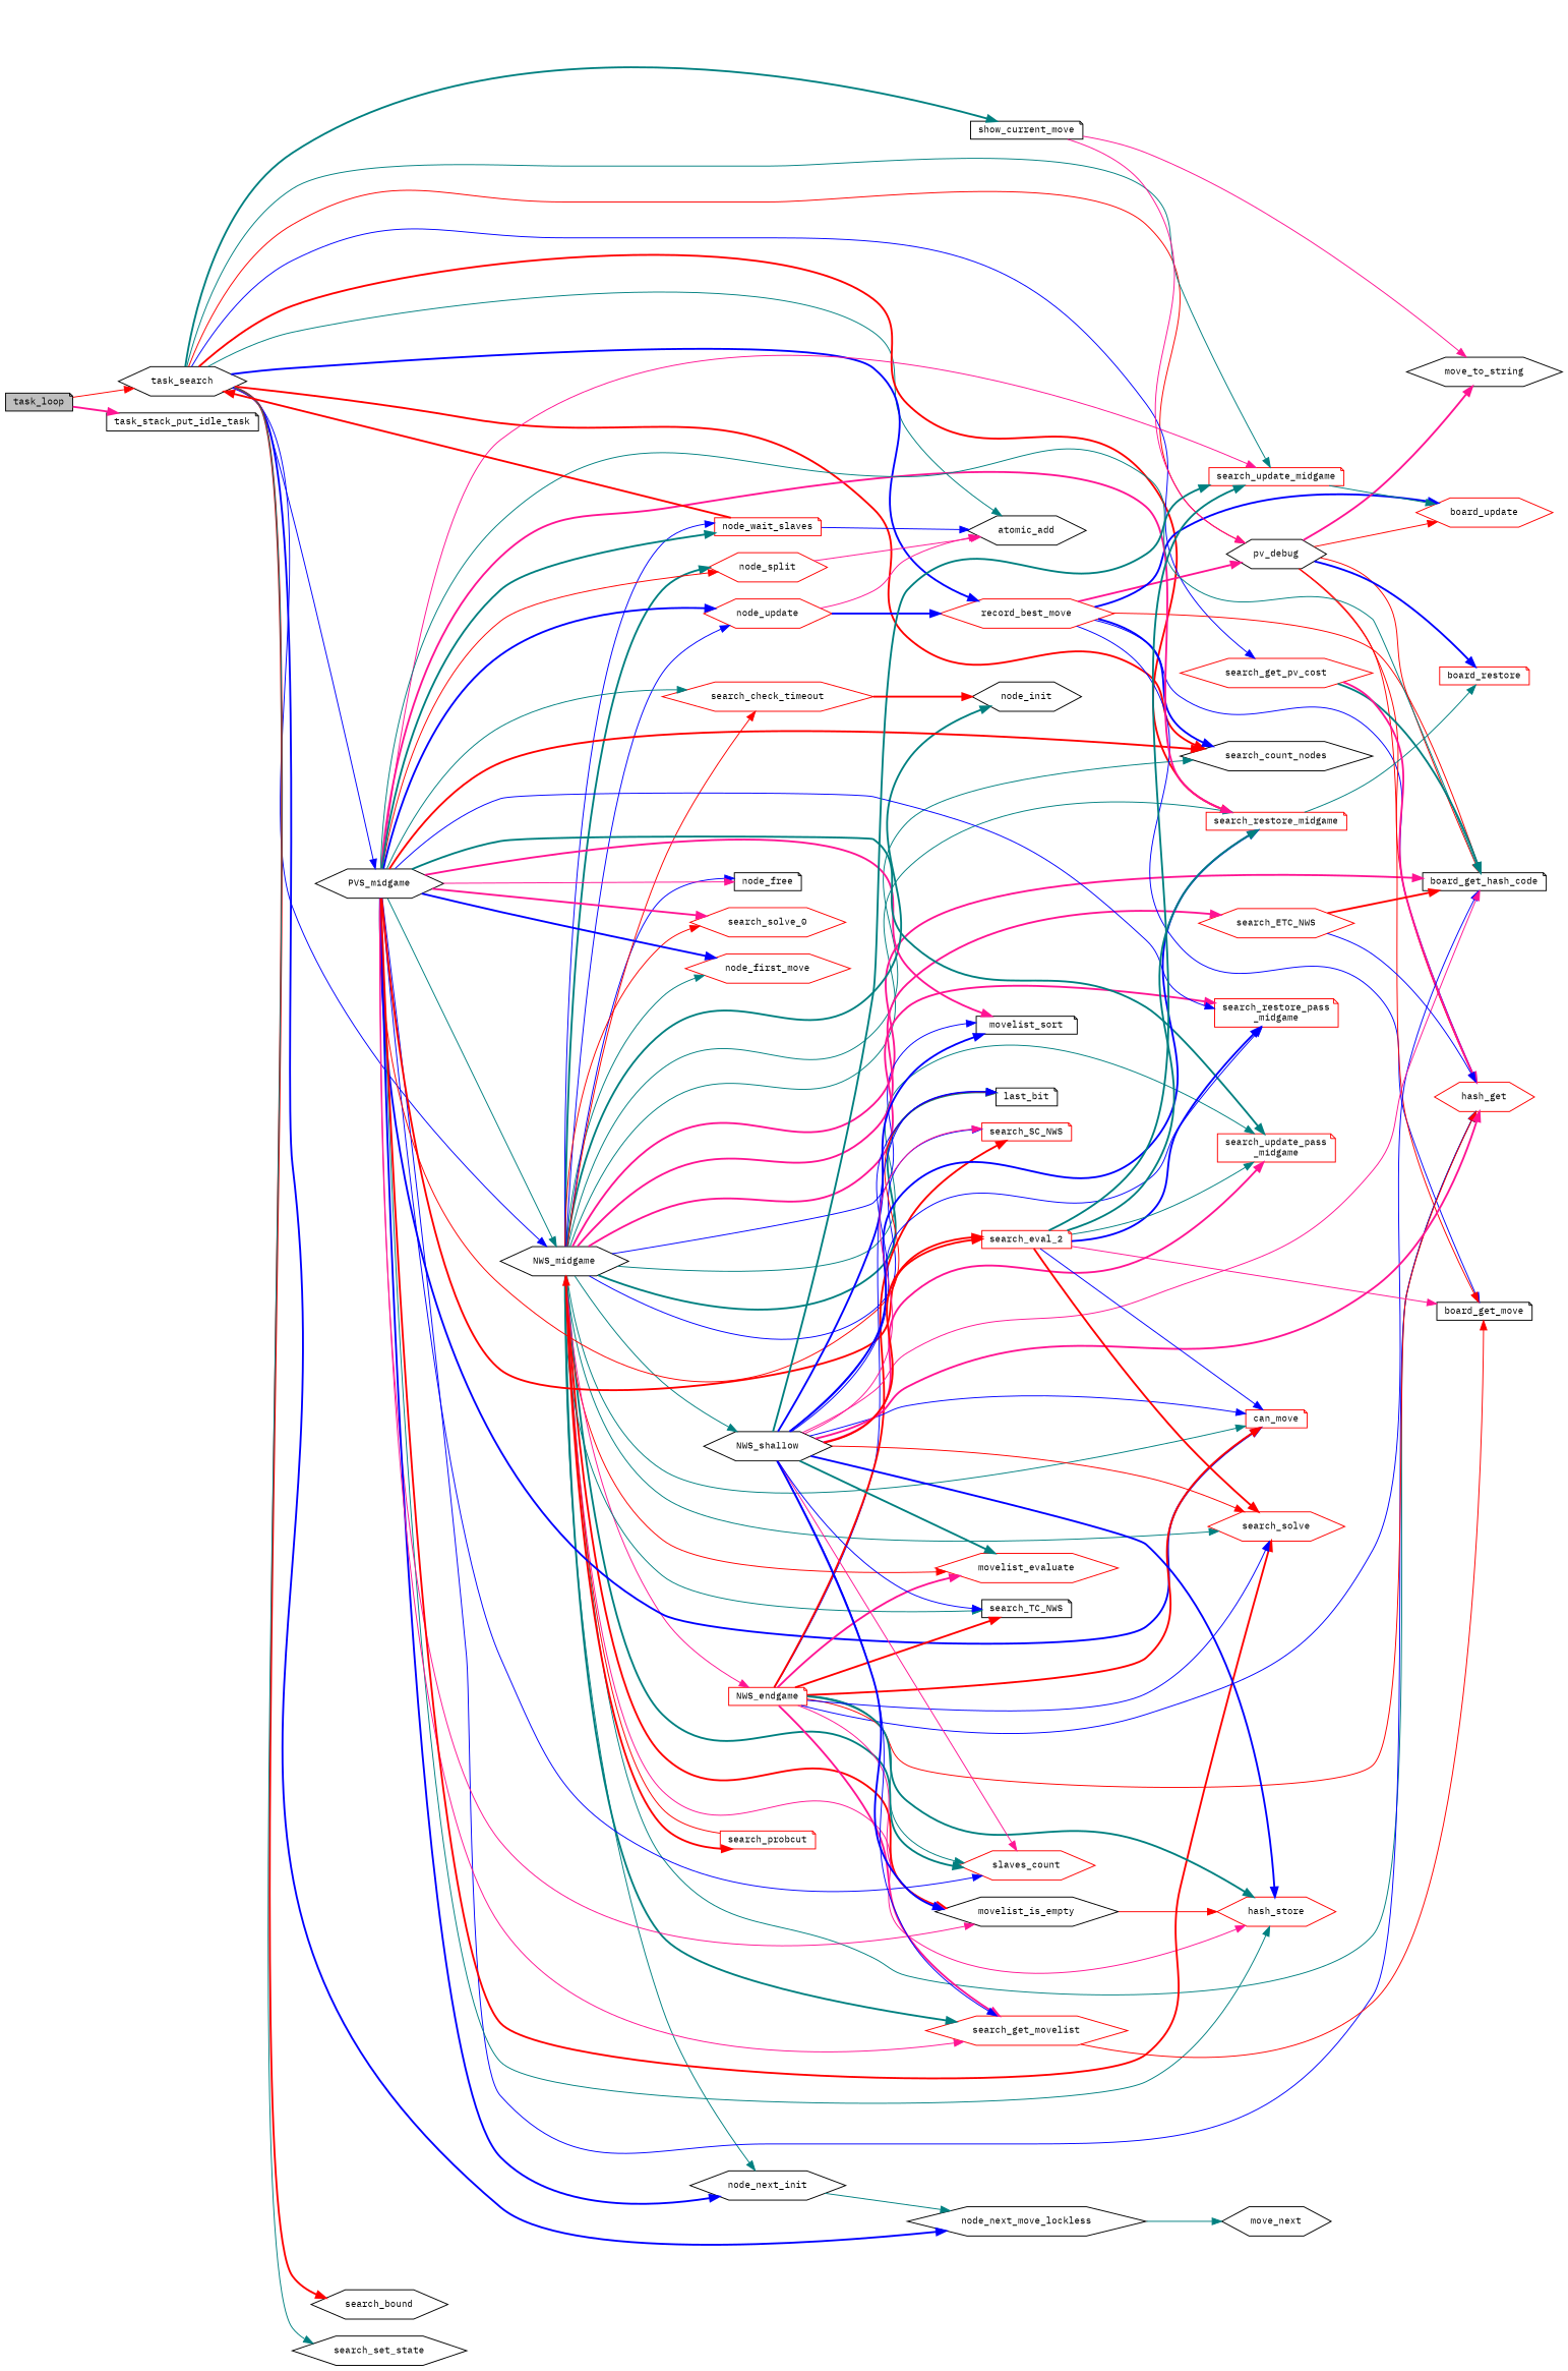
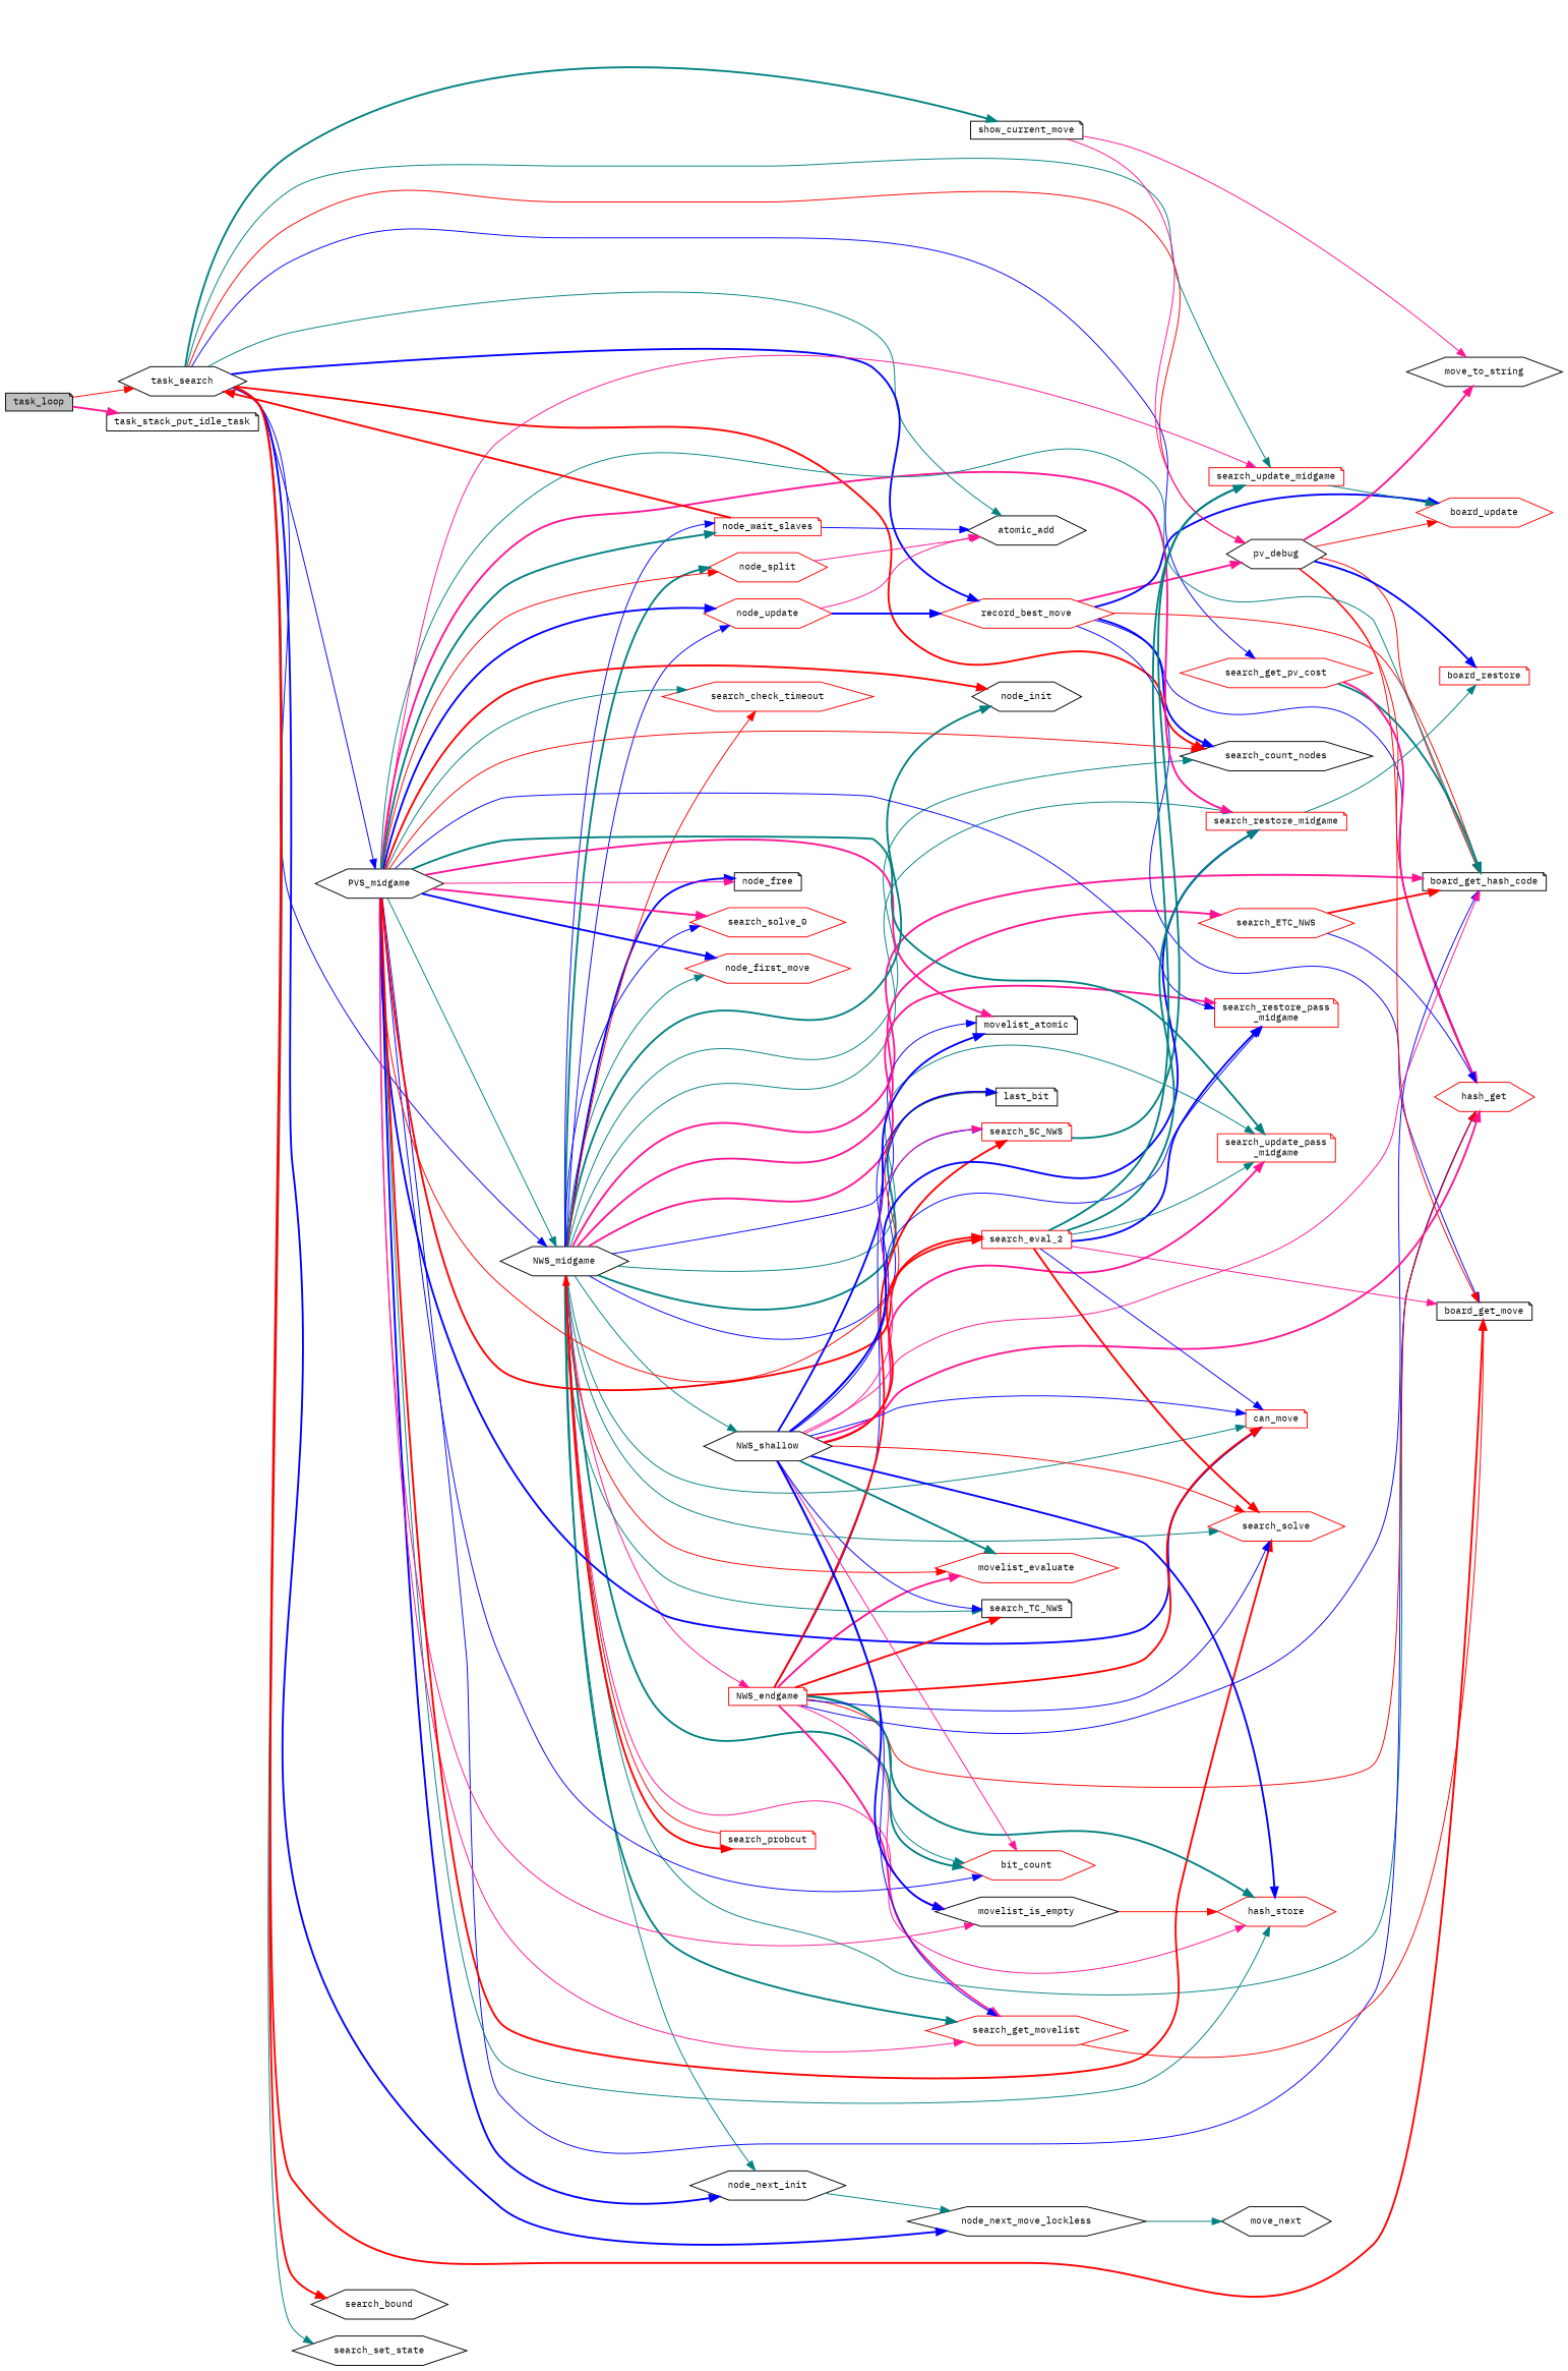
  digraph {
    fontname="IBM Plex Mono"
    rankdir=LR
    node [color=red fontname="IBM Plex Mono" fontsize=10 shape=hexagon]
    edge [color=blue fontname="IBM Plex Mono" fontsize=10 labelfontname=FreeSans labelfontsize=10 style=solid]
    n1 [color=black fillcolor=grey75 fontcolor=black height=0.2 label=task_loop shape=note style=filled width=0.4]
    n2 [color=black height=0.2 label=task_search width=0.4]
    n3 [color=black height=0.2 label=task_stack_put_idle_task shape=note width=0.4]
    n4 [color=black height=0.2 label=atomic_add width=0.4]
    n5 [color=black height=0.2 label=node_next_move_lockless width=0.4]
    n6 [color=black height=0.2 label=NWS_midgame width=0.4]
    n7 [height=0.2 label=record_best_move width=0.4]
    n8 [color=black height=0.2 label=pv_debug width=0.4]
    n9 [color=black height=0.2 label=search_count_nodes width=0.4]
    n10 [height=0.2 label=search_restore_midgame shape=note width=0.4]
    n11 [height=0.2 label=search_update_midgame shape=note width=0.4]
    n12 [color=black height=0.2 label=PVS_midgame width=0.4]
    n13 [color=black height=0.2 label=search_bound width=0.4]
    n14 [height=0.2 label=search_get_pv_cost width=0.4]
    n15 [color=black height=0.2 label=search_set_state width=0.4]
    n16 [color=black height=0.2 label=show_current_move shape=note width=0.4]
    n17 [color=black height=0.2 label=move_next width=0.4]
-   n18 [height=0.2 label=slaves_count width=0.4]
+   n18 [height=0.2 label=bit_count width=0.4]
    n19 [color=black height=0.2 label=board_get_hash_code shape=note width=0.4]
    n20 [height=0.2 label=can_move shape=note width=0.4]
    n21 [height=0.2 label=hash_get width=0.4]
    n22 [height=0.2 label=hash_store width=0.4]
    n23 [color=black height=0.2 label=last_bit shape=note width=0.4]
    n24 [height=0.2 label=movelist_evaluate width=0.4]
    n25 [color=black height=0.2 label=movelist_is_empty width=0.4]
-   n26 [color=black height=0.2 label=movelist_sort shape=note width=0.4]
+   n26 [color=black height=0.2 label=movelist_atomic shape=note width=0.4]
    n27 [height=0.2 label=node_first_move width=0.4]
    n28 [color=black height=0.2 label=node_free shape=note width=0.4]
    n29 [color=black height=0.2 label=node_init width=0.4]
    n30 [color=black height=0.2 label=node_next_init width=0.4]
    n31 [height=0.2 label=node_split width=0.4]
    n32 [height=0.2 label=node_update width=0.4]
    n33 [height=0.2 label=node_wait_slaves shape=note width=0.4]
    n34 [height=0.2 label=NWS_endgame shape=note width=0.4]
    n35 [height=0.2 label=search_get_movelist width=0.4]
    n36 [height=0.2 label=search_SC_NWS shape=note width=0.4]
    n37 [height=0.2 label=search_solve width=0.4]
    n38 [color=black height=0.2 label=search_TC_NWS shape=note width=0.4]
    n39 [color=black height=0.2 label=NWS_shallow width=0.4]
    n40 [height=0.2 label="search_restore_pass\l_midgame" shape=note width=0.4]
    n41 [height=0.2 label="search_update_pass\l_midgame" shape=note width=0.4]
    n42 [height=0.2 label=search_check_timeout width=0.4]
    n43 [height=0.2 label=search_ETC_NWS width=0.4]
    n44 [height=0.2 label=search_probcut shape=note width=0.4]
    n45 [height=0.2 label=search_solve_0 width=0.4]
    n46 [color=black height=0.2 label=board_get_move shape=note width=0.4]
    n47 [height=0.2 label=board_update width=0.4]
    n48 [height=0.2 label=board_restore shape=note width=0.4]
    n49 [color=black height=0.2 label=move_to_string width=0.4]
    n50 [height=0.2 label=search_eval_2 shape=note width=0.4]
    n1 -> n2 [color=red]
    n1 -> n3 [color=deeppink style=bold]
    n2 -> n4 [color=teal]
    n2 -> n5 [style=bold]
    n2 -> n6
    n2 -> n7 [style=bold]
    n2 -> n8 [color=red]
    n2 -> n9 [color=red style=bold]
-   n2 -> n10 [color=red style=bold]
+   n2 -> n46 [color=red style=bold]
    n2 -> n11 [color=teal]
    n2 -> n12
    n2 -> n13 [color=red style=bold]
    n2 -> n14
    n2 -> n15 [color=teal]
    n2 -> n16 [color=teal style=bold]
    n5 -> n17 [color=teal]
    n6 -> n9 [color=teal]
    n6 -> n10 [color=teal]
    n6 -> n18 [color=teal style=bold]
    n6 -> n19 [color=deeppink style=bold]
    n6 -> n20 [color=teal]
    n6 -> n21 [color=teal]
    n6 -> n22 [color=deeppink]
    n6 -> n23 [color=teal style=bold]
    n6 -> n24 [color=red]
-   n6 -> n25 [color=red style=bold]
    n6 -> n26
    n6 -> n27 [color=teal]
-   n6 -> n28
+   n6 -> n28 [style=bold]
    n6 -> n29 [color=teal style=bold]
    n6 -> n30 [color=teal]
    n6 -> n31 [color=teal style=bold]
    n6 -> n32
    n6 -> n33
    n6 -> n34 [color=deeppink]
    n6 -> n35 [color=teal style=bold]
    n6 -> n36
    n6 -> n37 [color=teal]
    n6 -> n38 [color=teal]
    n6 -> n39 [color=teal]
    n6 -> n40 [color=deeppink style=bold]
    n6 -> n41 [color=teal]
    n6 -> n42 [color=red]
    n6 -> n43 [color=deeppink style=bold]
    n6 -> n44 [color=red style=bold]
-   n6 -> n45 [color=red]
+   n6 -> n45
    n7 -> n8 [color=deeppink style=bold]
    n7 -> n9 [style=bold]
    n7 -> n19 [color=red]
    n7 -> n21
    n7 -> n46
    n7 -> n47 [style=bold]
    n8 -> n19 [color=red]
    n8 -> n21 [color=red]
    n8 -> n46 [color=red]
    n8 -> n47 [color=red]
    n8 -> n48 [style=bold]
    n8 -> n49 [color=deeppink style=bold]
    n10 -> n48 [color=teal]
    n11 -> n47 [color=teal]
    n12 -> n6 [color=teal]
-   n12 -> n9 [color=red style=bold]
+   n12 -> n9 [color=red]
    n12 -> n10 [color=deeppink style=bold]
    n12 -> n11 [color=deeppink]
    n12 -> n18
    n12 -> n19 [color=teal]
    n12 -> n20 [style=bold]
    n12 -> n21
    n12 -> n22 [color=teal]
    n12 -> n23 [color=red]
    n12 -> n25 [color=deeppink]
    n12 -> n26 [color=deeppink style=bold]
    n12 -> n27 [style=bold]
    n12 -> n28 [color=deeppink]
-   n42 -> n29 [color=red style=bold]
+   n12 -> n29 [color=red style=bold]
    n12 -> n30 [style=bold]
    n12 -> n31 [color=red]
    n12 -> n32 [style=bold]
    n12 -> n33 [color=teal style=bold]
    n12 -> n35 [color=deeppink]
    n12 -> n37 [color=red style=bold]
    n12 -> n40
    n12 -> n41 [color=teal style=bold]
    n12 -> n42 [color=teal]
    n12 -> n45 [color=deeppink style=bold]
    n12 -> n50 [color=red style=bold]
    n14 -> n19 [color=teal style=bold]
    n14 -> n21 [color=deeppink style=bold]
    n16 -> n8 [color=deeppink]
    n16 -> n49 [color=deeppink]
    n25 -> n22 [color=red]
    n30 -> n5 [color=teal]
    n31 -> n4 [color=deeppink]
    n32 -> n4 [color=deeppink]
    n32 -> n7 [style=bold]
    n33 -> n2 [color=red style=bold]
    n33 -> n4
    n34 -> n18 [color=teal]
    n34 -> n19
    n34 -> n20 [color=red style=bold]
    n34 -> n21 [color=red]
    n34 -> n22 [color=teal style=bold]
    n34 -> n23
    n34 -> n24 [color=deeppink style=bold]
    n34 -> n25 [color=deeppink]
    n34 -> n35 [color=deeppink style=bold]
    n34 -> n36 [color=red style=bold]
    n34 -> n37
    n34 -> n38 [color=red style=bold]
    n35 -> n46 [color=red]
    n39 -> n10 [style=bold]
-   n39 -> n11 [color=teal style=bold]
+   n36 -> n11 [color=teal style=bold]
    n39 -> n18 [color=deeppink]
    n39 -> n19 [color=deeppink]
    n39 -> n20
    n39 -> n21 [color=deeppink style=bold]
    n39 -> n22 [style=bold]
    n39 -> n23
    n39 -> n24 [color=teal style=bold]
    n39 -> n25 [style=bold]
    n39 -> n26 [style=bold]
    n39 -> n35
    n39 -> n36 [color=deeppink]
    n39 -> n37 [color=red]
    n39 -> n38
    n39 -> n40
    n39 -> n41 [color=deeppink style=bold]
    n39 -> n50 [color=red style=bold]
    n43 -> n19 [color=red style=bold]
    n43 -> n21
    n44 -> n6 [color=red]
    n50 -> n10 [color=teal style=bold]
    n50 -> n11 [color=teal style=bold]
    n50 -> n20
    n50 -> n37 [color=red style=bold]
    n50 -> n40 [style=bold]
    n50 -> n41 [color=teal]
    n50 -> n46 [color=deeppink]
  }
